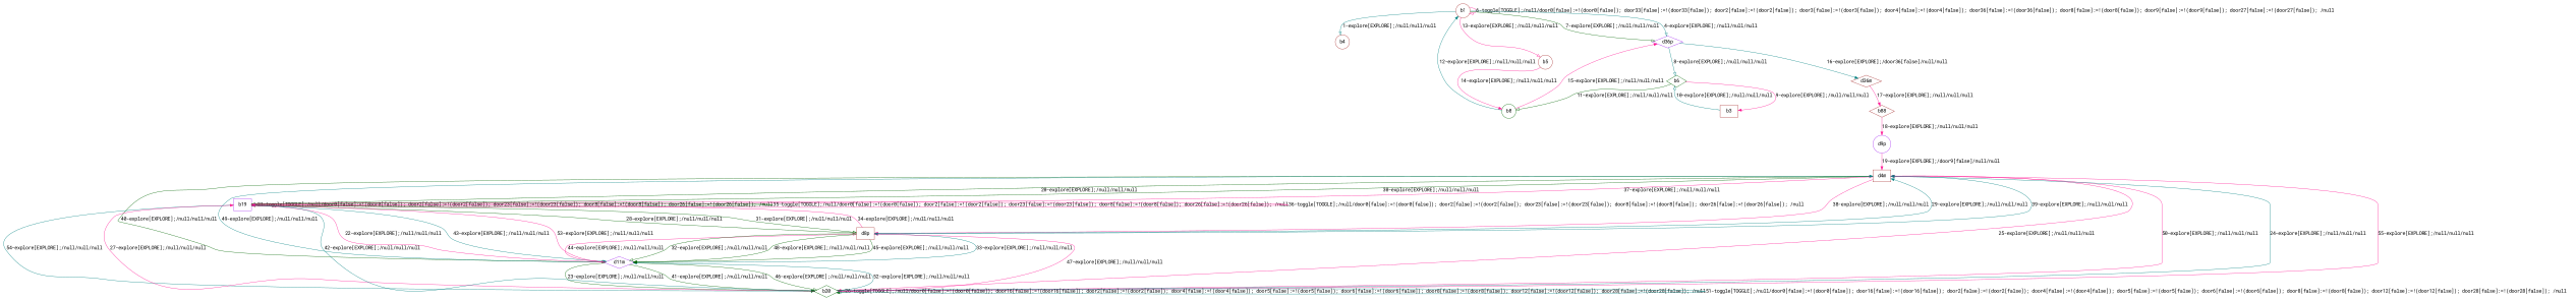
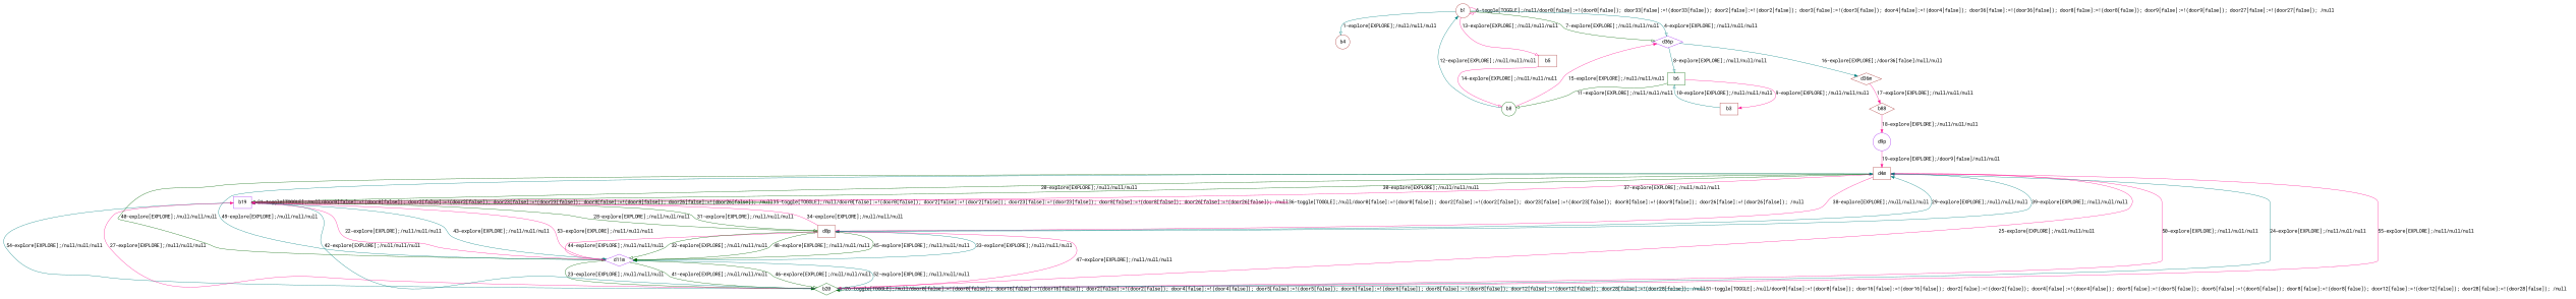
  digraph {
    fontname="Roboto Mono"
    node [color=brown fontname="Roboto Mono" shape=box]
    edge [arrowhead=normal color=deeppink fontname="Roboto Mono"]
    b1 [shape=circle]
    b4 [shape=circle]
    d36p [color=purple shape=diamond]
-   b5 [shape=circle]
-   b6 [color=darkgreen shape=diamond]
+   b5
+   b6 [color=darkgreen]
    d36m [shape=diamond]
    n7 [color=darkgreen label=b8 shape=circle]
    b3
    b88 [shape=diamond]
    d9p [color=purple shape=circle]
    n11 [label=d4m]
    b19 [color=purple]
    d11m [color=purple shape=diamond]
    b20 [color=darkgreen shape=diamond]
    d8p
    b1 -> b1 [arrowhead=onormal label="6-toggle[TOGGLE];/null/door0[false]:=!(door0[false]); door33[false]:=!(door33[false]); door2[false]:=!(door2[false]); door3[false]:=!(door3[false]); door4[false]:=!(door4[false]); door36[false]:=!(door36[false]); door8[false]:=!(door8[false]); door9[false]:=!(door9[false]); door27[false]:=!(door27[false]); /null"]
    b1 -> b4 [arrowhead=onormal color=teal label="1-explore[EXPLORE];/null/null/null"]
    b1 -> d36p [arrowhead=onormal color=teal label="4-explore[EXPLORE];/null/null/null"]
    b1 -> d36p [arrowhead=onormal color=darkgreen label="7-explore[EXPLORE];/null/null/null"]
    b1 -> b5 [arrowhead=onormal label="13-explore[EXPLORE];/null/null/null"]
    d36p -> b6 [arrowhead=onormal color=teal label="8-explore[EXPLORE];/null/null/null"]
    d36p -> d36m [color=teal label="16-explore[EXPLORE];/door36[false]/null/null"]
-   b5 -> n7 [label="14-explore[EXPLORE];/null/null/null"]
+   b5 -> n7 [arrowhead=onormal label="14-explore[EXPLORE];/null/null/null"]
    b6 -> n7 [arrowhead=onormal color=darkgreen label="11-explore[EXPLORE];/null/null/null"]
    b6 -> b3 [label="9-explore[EXPLORE];/null/null/null"]
    d36m -> b88 [label="17-explore[EXPLORE];/null/null/null"]
    n7 -> b1 [color=teal label="12-explore[EXPLORE];/null/null/null"]
    n7 -> d36p [label="15-explore[EXPLORE];/null/null/null"]
    b3 -> b6 [arrowhead=onormal color=teal label="10-explore[EXPLORE];/null/null/null"]
    b88 -> d9p [label="18-explore[EXPLORE];/null/null/null"]
    d9p -> n11 [label="19-explore[EXPLORE];/door9[false]/null/null"]
    n11 -> b19 [arrowhead=onormal color=darkgreen label="20-explore[EXPLORE];/null/null/null"]
    n11 -> b19 [arrowhead=onormal color=darkgreen label="30-explore[EXPLORE];/null/null/null"]
    n11 -> d11m [arrowhead=onormal color=darkgreen label="40-explore[EXPLORE];/null/null/null"]
    n11 -> b20 [label="25-explore[EXPLORE];/null/null/null"]
    n11 -> b20 [arrowhead=onormal label="50-explore[EXPLORE];/null/null/null"]
    n11 -> d8p [label="38-explore[EXPLORE];/null/null/null"]
    b19 -> n11 [arrowhead=onormal label="37-explore[EXPLORE];/null/null/null"]
    b19 -> b19 [arrowhead=onormal color=darkgreen label="21-toggle[TOGGLE];/null/door0[false]:=!(door0[false]); door2[false]:=!(door2[false]); door23[false]:=!(door23[false]); door8[false]:=!(door8[false]); door26[false]:=!(door26[false]); /null"]
    b19 -> b19 [color=darkgreen label="35-toggle[TOGGLE];/null/door0[false]:=!(door0[false]); door2[false]:=!(door2[false]); door23[false]:=!(door23[false]); door8[false]:=!(door8[false]); door26[false]:=!(door26[false]); /null"]
    b19 -> b19 [label="36-toggle[TOGGLE];/null/door0[false]:=!(door0[false]); door2[false]:=!(door2[false]); door23[false]:=!(door23[false]); door8[false]:=!(door8[false]); door26[false]:=!(door26[false]); /null"]
    b19 -> d11m [arrowhead=onormal label="22-explore[EXPLORE];/null/null/null"]
    b19 -> d11m [color=teal label="43-explore[EXPLORE];/null/null/null"]
    b19 -> b20 [color=teal label="54-explore[EXPLORE];/null/null/null"]
    b19 -> d8p [arrowhead=onormal color=darkgreen label="28-explore[EXPLORE];/null/null/null"]
    b19 -> d8p [arrowhead=onormal color=darkgreen label="31-explore[EXPLORE];/null/null/null"]
    d11m -> n11 [color=teal label="49-explore[EXPLORE];/null/null/null"]
    d11m -> b19 [label="53-explore[EXPLORE];/null/null/null"]
    d11m -> b20 [color=darkgreen label="23-explore[EXPLORE];/null/null/null"]
    d11m -> b20 [arrowhead=onormal color=darkgreen label="41-explore[EXPLORE];/null/null/null"]
    d11m -> b20 [arrowhead=onormal color=darkgreen label="46-explore[EXPLORE];/null/null/null"]
    d11m -> d8p [color=teal label="33-explore[EXPLORE];/null/null/null"]
    d11m -> d8p [arrowhead=onormal label="44-explore[EXPLORE];/null/null/null"]
    b20 -> n11 [color=teal label="24-explore[EXPLORE];/null/null/null"]
    b20 -> n11 [label="55-explore[EXPLORE];/null/null/null"]
    b20 -> b19 [label="27-explore[EXPLORE];/null/null/null"]
    b20 -> b19 [color=teal label="42-explore[EXPLORE];/null/null/null"]
    b20 -> d11m [color=teal label="52-explore[EXPLORE];/null/null/null"]
    b20 -> b20 [color=darkgreen label="26-toggle[TOGGLE];/null/door0[false]:=!(door0[false]); door16[false]:=!(door16[false]); door2[false]:=!(door2[false]); door4[false]:=!(door4[false]); door5[false]:=!(door5[false]); door6[false]:=!(door6[false]); door8[false]:=!(door8[false]); door12[false]:=!(door12[false]); door28[false]:=!(door28[false]); /null"]
    b20 -> b20 [arrowhead=onormal color=teal label="51-toggle[TOGGLE];/null/door0[false]:=!(door0[false]); door16[false]:=!(door16[false]); door2[false]:=!(door2[false]); door4[false]:=!(door4[false]); door5[false]:=!(door5[false]); door6[false]:=!(door6[false]); door8[false]:=!(door8[false]); door12[false]:=!(door12[false]); door28[false]:=!(door28[false]); /null"]
    b20 -> d8p [arrowhead=onormal label="47-explore[EXPLORE];/null/null/null"]
    d8p -> n11 [color=teal label="29-explore[EXPLORE];/null/null/null"]
    d8p -> n11 [color=teal label="39-explore[EXPLORE];/null/null/null"]
    d8p -> b19 [label="34-explore[EXPLORE];/null/null/null"]
    d8p -> d11m [arrowhead=onormal color=darkgreen label="32-explore[EXPLORE];/null/null/null"]
    d8p -> d11m [color=darkgreen label="45-explore[EXPLORE];/null/null/null"]
    d8p -> d11m [color=darkgreen label="48-explore[EXPLORE];/null/null/null"]
  }
